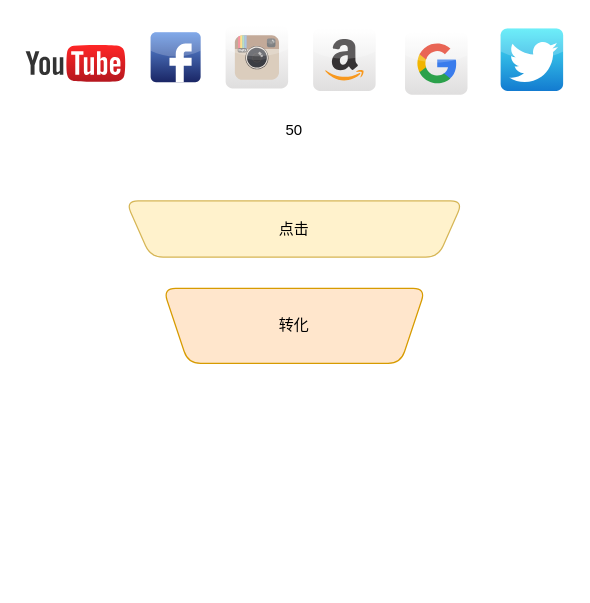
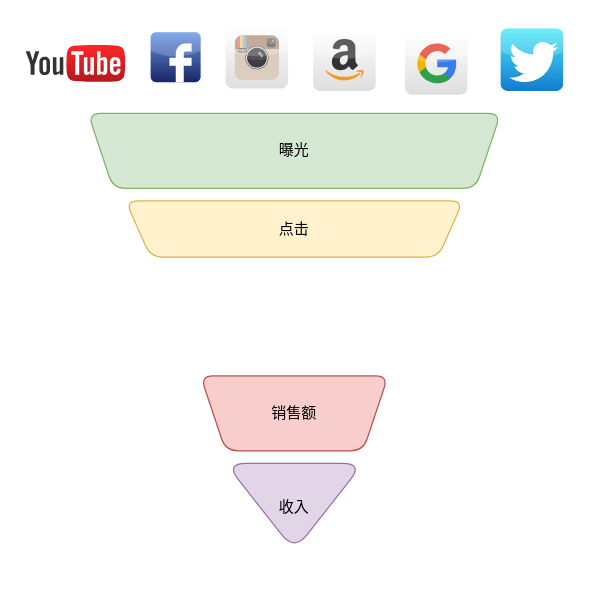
  <mxCell id="0" />
  <mxCell id="1" parent="0" />
  <mxCell id="2" value="50" style="group;rounded=1;" vertex="1" connectable="0" parent="1"><mxGeometry x="70" y="90" width="330" height="370" as="geometry" /></mxCell>
+ <mxCell id="3" value="曝光" style="shape=trapezoid;perimeter=trapezoidPerimeter;whiteSpace=wrap;html=1;fixedSize=1;direction=west;fillColor=#d5e8d4;strokeColor=#82b366;rounded=1;" vertex="1" parent="2"><mxGeometry width="330" height="60" as="geometry" /></mxCell>
  <mxCell id="4" value="点击" style="shape=trapezoid;perimeter=trapezoidPerimeter;whiteSpace=wrap;html=1;fixedSize=1;direction=west;fillColor=#fff2cc;strokeColor=#d6b656;rounded=1;" vertex="1" parent="2"><mxGeometry x="30" y="70" width="270" height="45" as="geometry" /></mxCell>
- <mxCell id="5" value="转化" style="shape=trapezoid;perimeter=trapezoidPerimeter;whiteSpace=wrap;html=1;fixedSize=1;direction=west;fillColor=#ffe6cc;strokeColor=#d79b00;rounded=1;" vertex="1" parent="2"><mxGeometry x="60" y="140" width="210" height="60" as="geometry" /></mxCell>
+ <mxCell id="6" value="销售额" style="shape=trapezoid;perimeter=trapezoidPerimeter;whiteSpace=wrap;html=1;fixedSize=1;direction=west;fillColor=#f8cecc;strokeColor=#b85450;rounded=1;" vertex="1" parent="2"><mxGeometry x="90" y="210" width="150" height="60" as="geometry" /></mxCell>
+ <mxCell id="7" value="收入" style="triangle;whiteSpace=wrap;html=1;direction=south;rounded=1;arcSize=33;fillColor=#e1d5e7;strokeColor=#9673a6;" vertex="1" parent="2"><mxGeometry x="110" y="280" width="110" height="70" as="geometry" /></mxCell>
  <mxCell id="8" value="" style="dashed=0;outlineConnect=0;html=1;align=center;labelPosition=center;verticalLabelPosition=bottom;verticalAlign=top;shape=mxgraph.weblogos.youtube;fillColor=#FF2626;gradientColor=#B5171F" vertex="1" parent="1"><mxGeometry x="20" y="35" width="80" height="30" as="geometry" /></mxCell>
  <mxCell id="9" value="" style="dashed=0;outlineConnect=0;html=1;align=center;labelPosition=center;verticalLabelPosition=bottom;verticalAlign=top;shape=mxgraph.webicons.facebook;fillColor=#6294E4;gradientColor=#1A2665" vertex="1" parent="1"><mxGeometry x="120" y="25" width="40" height="40" as="geometry" /></mxCell>
  <mxCell id="10" value="" style="dashed=0;outlineConnect=0;html=1;align=center;labelPosition=center;verticalLabelPosition=bottom;verticalAlign=top;shape=mxgraph.webicons.instagram;gradientColor=#DFDEDE" vertex="1" parent="1"><mxGeometry x="180" y="20" width="50" height="50" as="geometry" /></mxCell>
  <mxCell id="11" value="" style="dashed=0;outlineConnect=0;html=1;align=center;labelPosition=center;verticalLabelPosition=bottom;verticalAlign=top;shape=mxgraph.webicons.amazon;gradientColor=#DFDEDE" vertex="1" parent="1"><mxGeometry x="250" y="22" width="50" height="50" as="geometry" /></mxCell>
  <mxCell id="12" value="" style="dashed=0;outlineConnect=0;html=1;align=center;labelPosition=center;verticalLabelPosition=bottom;verticalAlign=top;shape=mxgraph.webicons.google;gradientColor=#DFDEDE" vertex="1" parent="1"><mxGeometry x="323.5" y="25" width="50" height="50" as="geometry" /></mxCell>
  <mxCell id="13" value="" style="dashed=0;outlineConnect=0;html=1;align=center;labelPosition=center;verticalLabelPosition=bottom;verticalAlign=top;shape=mxgraph.webicons.twitter;fillColor=#49EAF7;gradientColor=#137BD0" vertex="1" parent="1"><mxGeometry x="400" y="22" width="50" height="50" as="geometry" /></mxCell>
